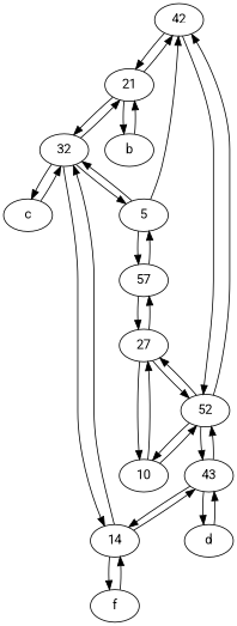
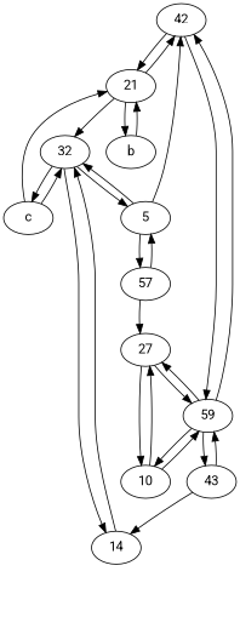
  digraph {
    fontname=Roboto
    node [fontname=Roboto]
    edge [fontname=Roboto]
    42
    21
-   52
+   52 [label=59]
    32
    b
    5
    57
    43
    10
    27
-   d
    14
-   f
    c
    42 -> 21
    42 -> 52
    21 -> 42
    21 -> 32
    21 -> b
    52 -> 42
    52 -> 43
    52 -> 10
    52 -> 27
-   32 -> 21
+   c -> 21
    32 -> 5
    32 -> 14
    32 -> c
    b -> 21
    5 -> 42
    5 -> 32
    5 -> 57
    57 -> 5
    57 -> 27
    43 -> 52
-   43 -> d
    43 -> 14
    10 -> 52
    10 -> 27
    27 -> 52
-   27 -> 57
    27 -> 10
-   d -> 43
    14 -> 32
-   14 -> 43
-   14 -> f
-   f -> 14
    c -> 32
  }
